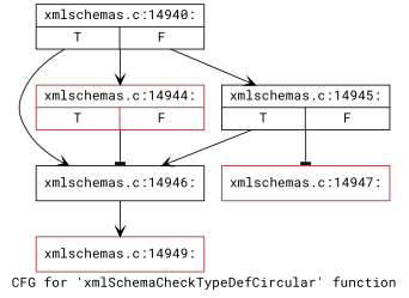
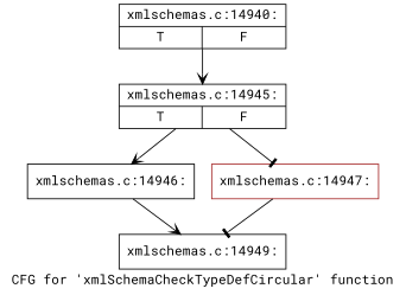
  digraph {
    fontname="Roboto Mono"
    label="CFG for 'xmlSchemaCheckTypeDefCircular' function"
    node [color=black fontname="Roboto Mono" shape=record]
    edge [arrowhead=vee fontname="Roboto Mono"]
    n1 [label="{xmlschemas.c:14940:|{<s0>T|<s1>F}}"]
    n2 [label="{xmlschemas.c:14946:}"]
-   n3 [color=brown label="{xmlschemas.c:14944:|{<s0>T|<s1>F}}"]
    n4 [label="{xmlschemas.c:14945:|{<s0>T|<s1>F}}"]
-   n5 [color=brown label="{xmlschemas.c:14949:}"]
+   n5 [label="{xmlschemas.c:14949:}"]
    n6 [color=brown label="{xmlschemas.c:14947:}"]
-   n1 -> n2
-   n1 -> n3
    n1 -> n4
    n2 -> n5
-   n3 -> n2 [arrowhead=tee]
    n4 -> n2
    n4 -> n6 [arrowhead=tee]
+   n6 -> n5 [arrowhead=tee]
  }
